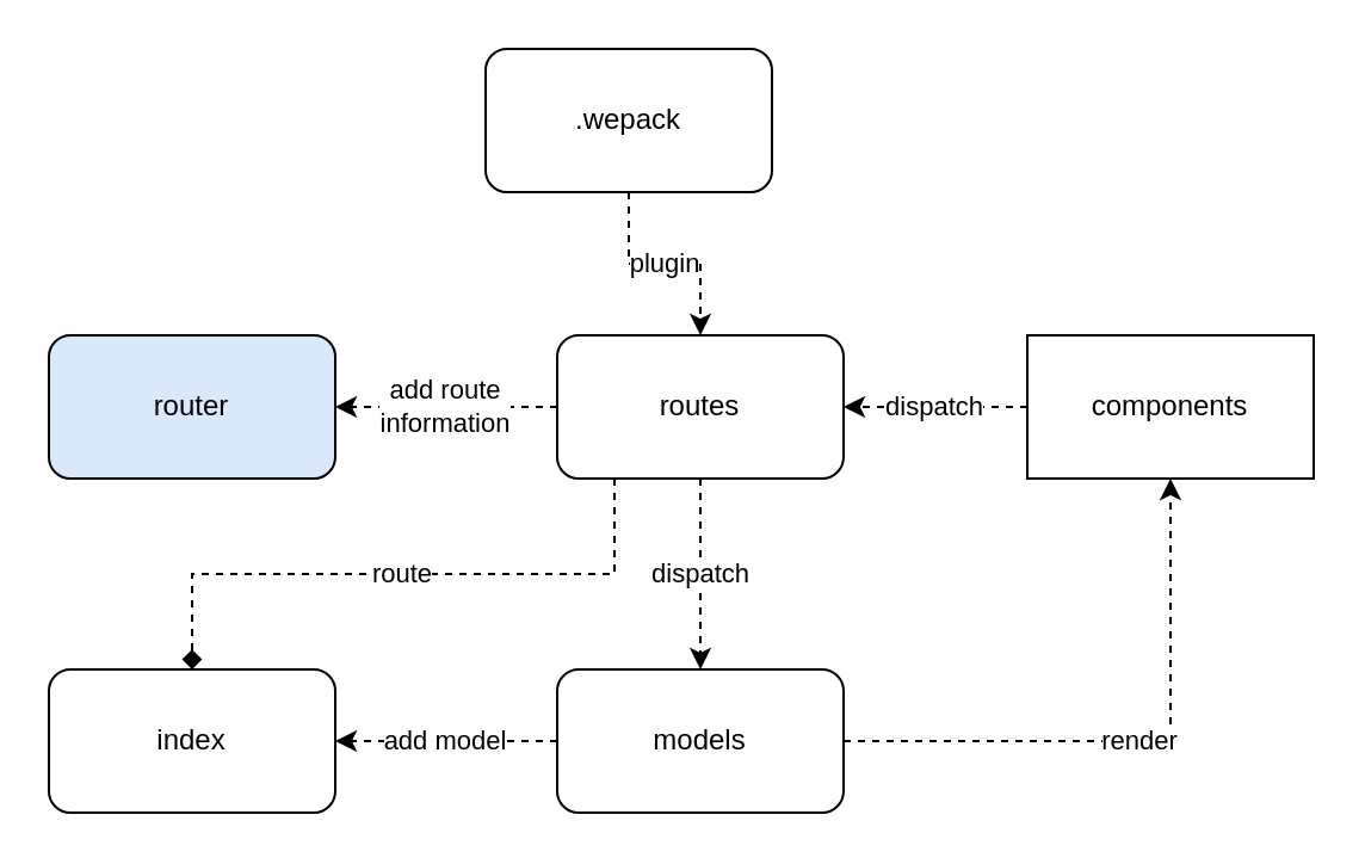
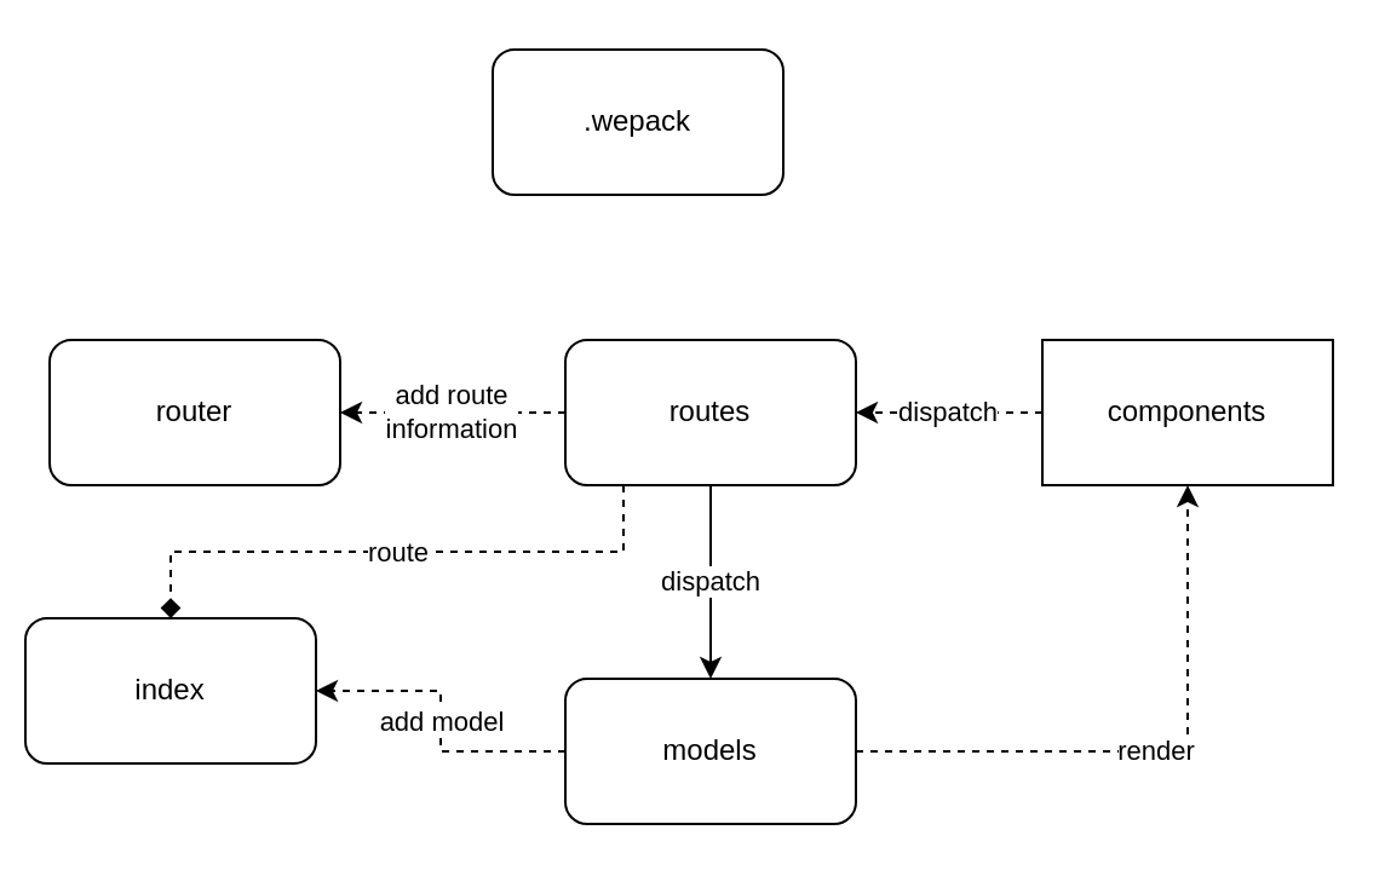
  <mxCell id="0" />
  <mxCell id="1" parent="0" />
- <mxCell id="2" value="plugin" style="edgeStyle=orthogonalEdgeStyle;rounded=0;orthogonalLoop=1;jettySize=auto;html=1;exitX=0.5;exitY=1;exitDx=0;exitDy=0;entryX=0.5;entryY=0;entryDx=0;entryDy=0;dashed=1;" edge="1" parent="1" source="3" target="7"><mxGeometry relative="1" as="geometry" /></mxCell>
  <mxCell id="3" value=".wepack" style="rounded=1;whiteSpace=wrap;html=1;" vertex="1" parent="1"><mxGeometry x="203" y="20" width="120" height="60" as="geometry" /></mxCell>
  <mxCell id="4" value="add route&lt;br&gt;information" style="edgeStyle=orthogonalEdgeStyle;rounded=0;orthogonalLoop=1;jettySize=auto;html=1;exitX=0;exitY=0.5;exitDx=0;exitDy=0;entryX=1;entryY=0.5;entryDx=0;entryDy=0;dashed=1;" edge="1" parent="1" source="7" target="8"><mxGeometry relative="1" as="geometry" /></mxCell>
  <mxCell id="5" value="route" style="edgeStyle=orthogonalEdgeStyle;rounded=0;orthogonalLoop=1;jettySize=auto;html=1;exitX=0.2;exitY=1;exitDx=0;exitDy=0;entryX=0.5;entryY=0;entryDx=0;entryDy=0;dashed=1;exitPerimeter=0;endArrow=diamond;" edge="1" parent="1" source="7" target="14"><mxGeometry relative="1" as="geometry" /></mxCell>
- <mxCell id="6" value="dispatch" style="edgeStyle=orthogonalEdgeStyle;rounded=0;orthogonalLoop=1;jettySize=auto;html=1;exitX=0.5;exitY=1;exitDx=0;exitDy=0;entryX=0.5;entryY=0;entryDx=0;entryDy=0;dashed=1;" edge="1" parent="1" source="7" target="13"><mxGeometry relative="1" as="geometry" /></mxCell>
+ <mxCell id="6" value="dispatch" style="edgeStyle=orthogonalEdgeStyle;rounded=0;orthogonalLoop=1;jettySize=auto;html=1;exitX=0.5;exitY=1;exitDx=0;exitDy=0;entryX=0.5;entryY=0;entryDx=0;entryDy=0;dashed=0;" edge="1" parent="1" source="7" target="13"><mxGeometry relative="1" as="geometry" /></mxCell>
  <mxCell id="7" value="routes" style="rounded=1;whiteSpace=wrap;html=1;" vertex="1" parent="1"><mxGeometry x="233" y="140" width="120" height="60" as="geometry" /></mxCell>
- <mxCell id="8" value="router" style="rounded=1;whiteSpace=wrap;html=1;fillColor=#dae8fc;" vertex="1" parent="1"><mxGeometry x="20" y="140" width="120" height="60" as="geometry" /></mxCell>
+ <mxCell id="8" value="router" style="rounded=1;whiteSpace=wrap;html=1;" vertex="1" parent="1"><mxGeometry x="20" y="140" width="120" height="60" as="geometry" /></mxCell>
  <mxCell id="9" value="dispatch" style="edgeStyle=orthogonalEdgeStyle;rounded=0;orthogonalLoop=1;jettySize=auto;html=1;exitX=0;exitY=0.5;exitDx=0;exitDy=0;entryX=1;entryY=0.5;entryDx=0;entryDy=0;dashed=1;" edge="1" parent="1" source="10" target="7"><mxGeometry relative="1" as="geometry" /></mxCell>
  <mxCell id="10" value="components" style="whiteSpace=wrap;html=1;rounded=0;" vertex="1" parent="1"><mxGeometry x="430" y="140" width="120" height="60" as="geometry" /></mxCell>
  <mxCell id="11" value="add model" style="edgeStyle=orthogonalEdgeStyle;rounded=0;orthogonalLoop=1;jettySize=auto;html=1;exitX=0;exitY=0.5;exitDx=0;exitDy=0;entryX=1;entryY=0.5;entryDx=0;entryDy=0;dashed=1;" edge="1" parent="1" source="13" target="14"><mxGeometry relative="1" as="geometry" /></mxCell>
  <mxCell id="12" value="render" style="edgeStyle=orthogonalEdgeStyle;rounded=0;orthogonalLoop=1;jettySize=auto;html=1;exitX=1;exitY=0.5;exitDx=0;exitDy=0;entryX=0.5;entryY=1;entryDx=0;entryDy=0;dashed=1;" edge="1" parent="1" source="13" target="10"><mxGeometry relative="1" as="geometry" /></mxCell>
  <mxCell id="13" value="models" style="rounded=1;whiteSpace=wrap;html=1;" vertex="1" parent="1"><mxGeometry x="233" y="280" width="120" height="60" as="geometry" /></mxCell>
- <mxCell id="14" value="index" style="rounded=1;whiteSpace=wrap;html=1;" vertex="1" parent="1"><mxGeometry x="20" y="280" width="120" height="60" as="geometry" /></mxCell>
+ <mxCell id="14" value="index" style="rounded=1;whiteSpace=wrap;html=1;" vertex="1" parent="1"><mxGeometry x="10" y="255" width="120" height="60" as="geometry" /></mxCell>
